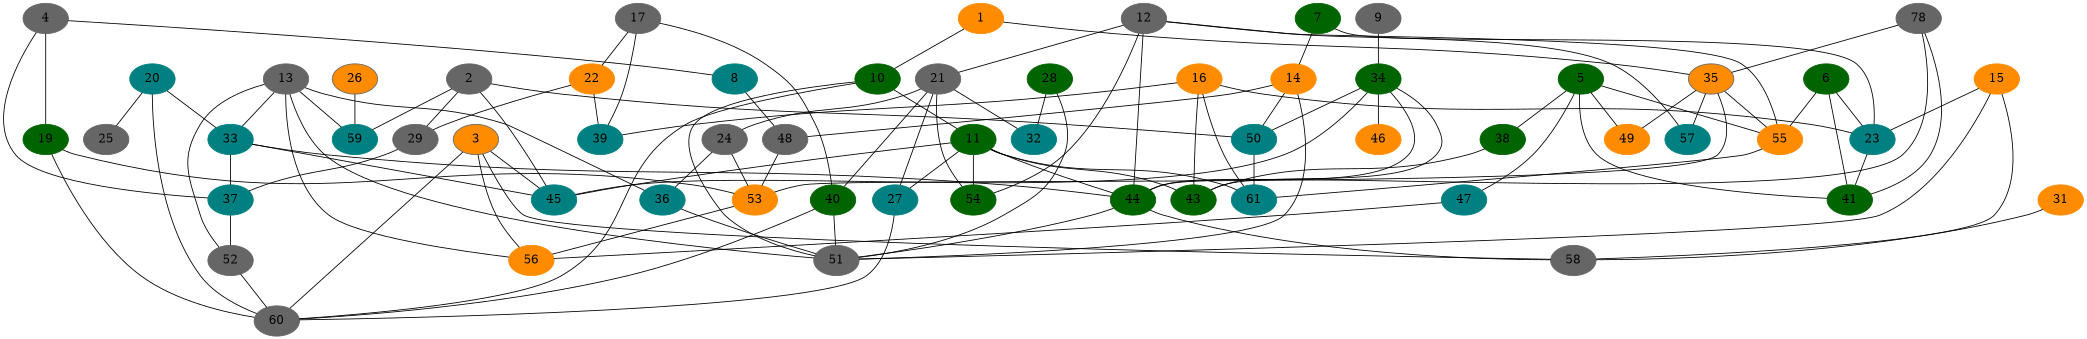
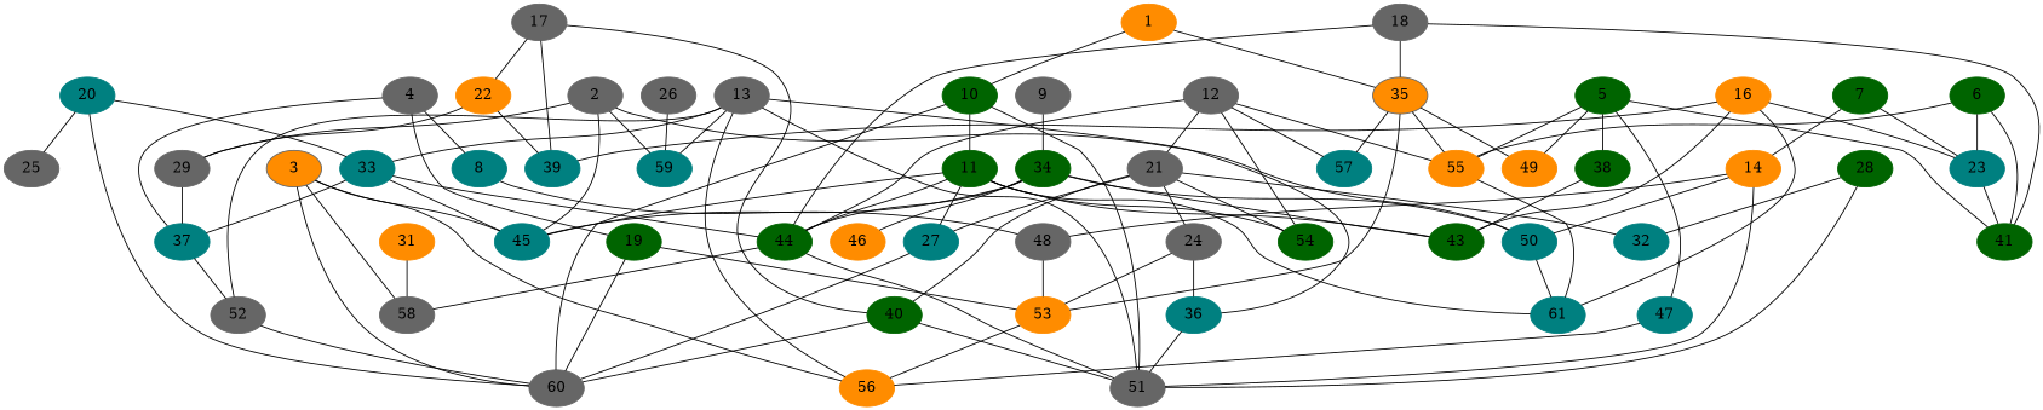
  graph {
    node [color=gray40 style=filled]
    1 [color=darkorange]
    10 [color=darkgreen]
    35 [fillcolor=darkorange]
    60
    11 [color=darkgreen]
    51
    49 [color=darkorange]
    55 [color=darkorange]
    57 [color=teal]
    53 [color=darkorange]
    2
    29
    45 [color=teal]
    50 [color=teal]
    59 [color=teal]
    37 [color=teal]
    61 [color=teal]
    3 [fillcolor=darkorange]
    56 [color=darkorange]
    58
    8 [color=teal]
    4
    19 [color=darkgreen]
    48
    52
    5 [color=darkgreen]
    38 [color=darkgreen]
    41 [color=darkgreen]
    47 [color=teal]
    43 [color=darkgreen]
    6 [color=darkgreen]
    23 [color=teal]
    7 [color=darkgreen]
    14 [color=darkorange]
    34 [color=darkgreen]
    9
    44 [color=darkgreen]
    46 [color=darkorange]
    27 [color=teal]
    54 [color=darkgreen]
    12
    21
    40 [color=darkgreen]
    24
    32 [color=teal]
    13
    33 [color=teal]
    36 [color=teal]
-   15 [color=darkorange]
    16 [color=darkorange]
    39 [color=teal]
    17
    22 [color=darkorange]
-   18 [label=78]
+   18
    20 [color=teal]
    25
-   26 [fillcolor=darkorange]
+   26
    28 [color=darkgreen]
    31 [color=darkorange]
    1 -- 10
    1 -- 35
    10 -- 60
    10 -- 11
    10 -- 51
    35 -- 49
    35 -- 55
    35 -- 57
    35 -- 53
    11 -- 45
    11 -- 61
    11 -- 43
    11 -- 44
    11 -- 27
    11 -- 54
    55 -- 61
    53 -- 56
    2 -- 29
    2 -- 45
    2 -- 50
    2 -- 59
    29 -- 37
    50 -- 61
    37 -- 52
    3 -- 60
    3 -- 45
    3 -- 56
    3 -- 58
    8 -- 48
    4 -- 37
    4 -- 8
    4 -- 19
    19 -- 60
    19 -- 53
    48 -- 53
    52 -- 60
    5 -- 49
    5 -- 55
    5 -- 38
    5 -- 41
    5 -- 47
    38 -- 43
    47 -- 56
    6 -- 55
    6 -- 41
    6 -- 23
    23 -- 41
    7 -- 23
    7 -- 14
    14 -- 51
    14 -- 50
    14 -- 48
    34 -- 45
    34 -- 50
    34 -- 43
    34 -- 44
    34 -- 46
    9 -- 34
    44 -- 51
    44 -- 58
    27 -- 60
    12 -- 55
    12 -- 57
    12 -- 44
    12 -- 54
    12 -- 21
    21 -- 27
    21 -- 54
    21 -- 40
    21 -- 24
    21 -- 32
    40 -- 60
    40 -- 51
    24 -- 53
    24 -- 36
    13 -- 51
    13 -- 59
    13 -- 56
    13 -- 52
    13 -- 33
    13 -- 36
    33 -- 45
    33 -- 37
    33 -- 44
    36 -- 51
-   15 -- 51
-   15 -- 58
-   15 -- 23
    16 -- 61
    16 -- 43
    16 -- 23
    16 -- 39
    17 -- 40
    17 -- 39
    17 -- 22
    22 -- 29
    22 -- 39
    18 -- 35
    18 -- 41
    18 -- 44
    20 -- 60
    20 -- 33
    20 -- 25
    26 -- 59
    28 -- 51
    28 -- 32
    31 -- 58
  }
